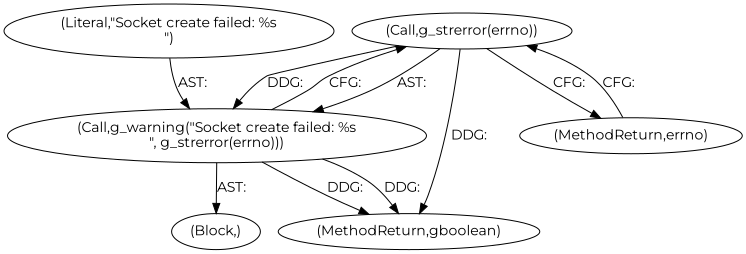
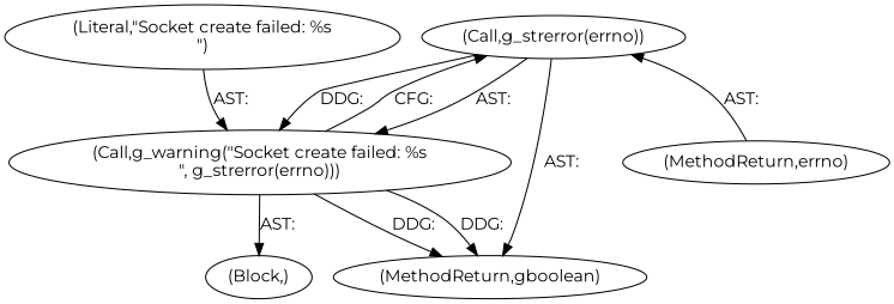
  digraph {
    fontname=Montserrat
    node [fontname=Montserrat]
    edge [fontname=Montserrat]
    n1 [label="(Call,g_strerror(errno))"]
    n2 [label="(Call,g_warning(\"Socket create failed: %s\n\", g_strerror(errno)))"]
    n3 [label="(MethodReturn,errno)"]
    n4 [label="(MethodReturn,gboolean)"]
    n5 [label="(Block,)"]
    n6 [label="(Literal,\"Socket create failed: %s\n\")"]
    n1 -> n2 [label="AST: "]
    n1 -> n2 [label="DDG: "]
-   n1 -> n3 [label="CFG: "]
-   n1 -> n4 [label="DDG: "]
+   n1 -> n4 [label="AST: "]
    n2 -> n1 [label="CFG: "]
    n2 -> n4 [label="DDG: "]
    n2 -> n4 [label="DDG: "]
    n2 -> n5 [label="AST: "]
-   n3 -> n1 [label="CFG: "]
+   n3 -> n1 [label="AST: "]
    n6 -> n2 [label="AST: "]
  }
